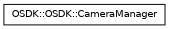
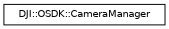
  digraph {
    rankdir=LR
-   n1 [color=black fillcolor=white fontname=Helvetica fontsize=10 height=0.2 label="OSDK::OSDK::CameraManager" shape=record style=filled width=0.4]
+   n1 [color=black fillcolor=white fontname=Helvetica fontsize=10 height=0.2 label="DJI::OSDK::CameraManager" shape=record style=filled width=0.4]
  }
